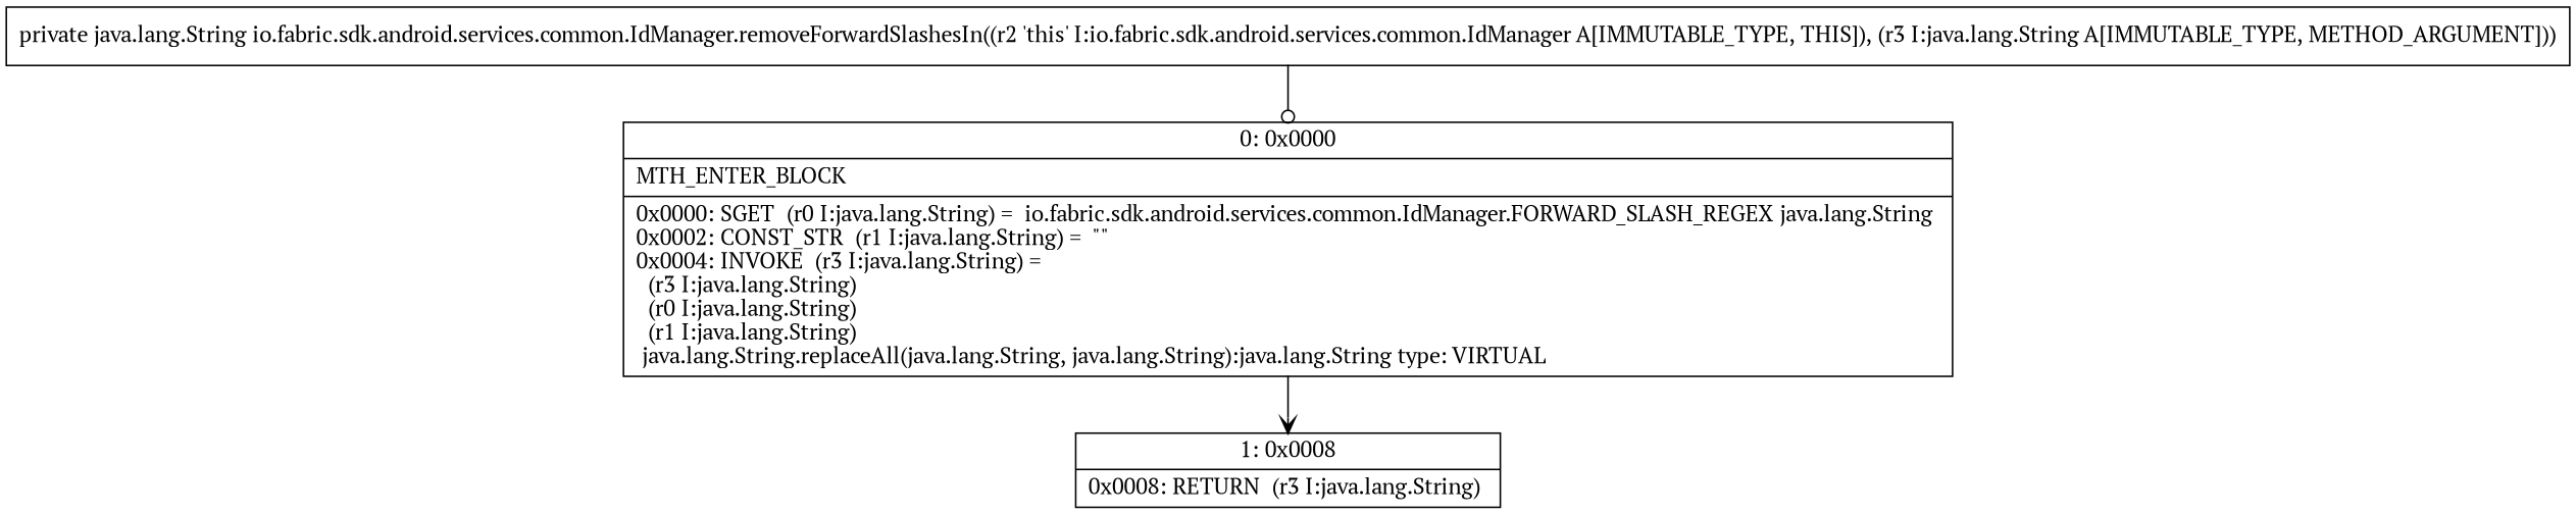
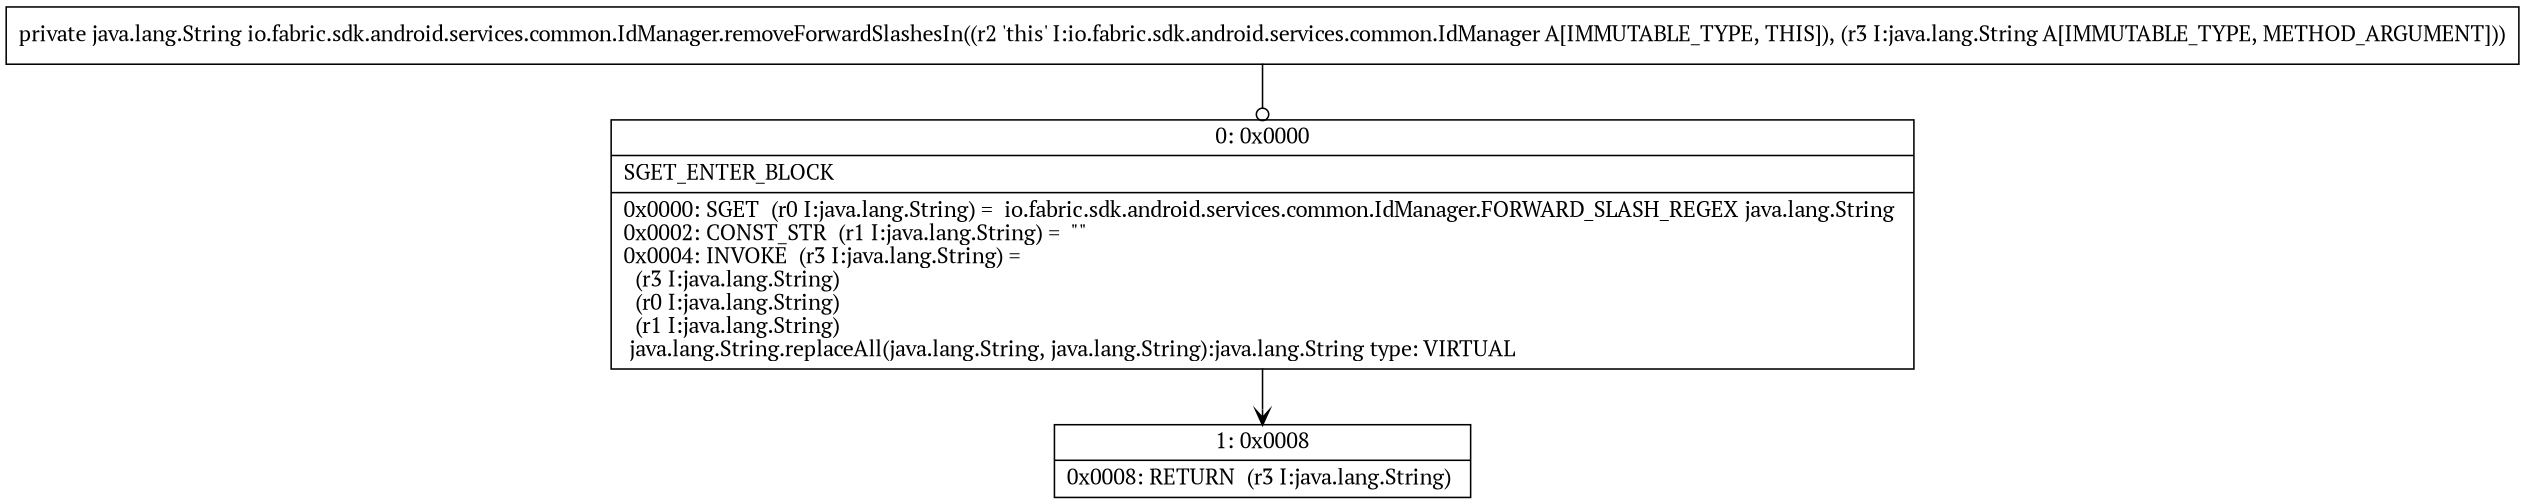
  digraph {
    fontname="PT Serif"
    node [shape=record fontname="PT Serif"]
    edge [fontname="PT Serif"]
-   n1 [label="{0\:\ 0x0000|MTH_ENTER_BLOCK\l|0x0000: SGET  (r0 I:java.lang.String) =  io.fabric.sdk.android.services.common.IdManager.FORWARD_SLASH_REGEX java.lang.String \l0x0002: CONST_STR  (r1 I:java.lang.String) =  \"\" \l0x0004: INVOKE  (r3 I:java.lang.String) = \l  (r3 I:java.lang.String)\l  (r0 I:java.lang.String)\l  (r1 I:java.lang.String)\l java.lang.String.replaceAll(java.lang.String, java.lang.String):java.lang.String type: VIRTUAL \l}"]
+   n1 [label="{0\:\ 0x0000|SGET_ENTER_BLOCK\l|0x0000: SGET  (r0 I:java.lang.String) =  io.fabric.sdk.android.services.common.IdManager.FORWARD_SLASH_REGEX java.lang.String \l0x0002: CONST_STR  (r1 I:java.lang.String) =  \"\" \l0x0004: INVOKE  (r3 I:java.lang.String) = \l  (r3 I:java.lang.String)\l  (r0 I:java.lang.String)\l  (r1 I:java.lang.String)\l java.lang.String.replaceAll(java.lang.String, java.lang.String):java.lang.String type: VIRTUAL \l}"]
    n2 [label="{1\:\ 0x0008|0x0008: RETURN  (r3 I:java.lang.String) \l}"]
    n3 [label="{private java.lang.String io.fabric.sdk.android.services.common.IdManager.removeForwardSlashesIn((r2 'this' I:io.fabric.sdk.android.services.common.IdManager A[IMMUTABLE_TYPE, THIS]), (r3 I:java.lang.String A[IMMUTABLE_TYPE, METHOD_ARGUMENT])) }"]
    n1 -> n2 [arrowhead=vee]
    n3 -> n1 [arrowhead=odot]
  }
